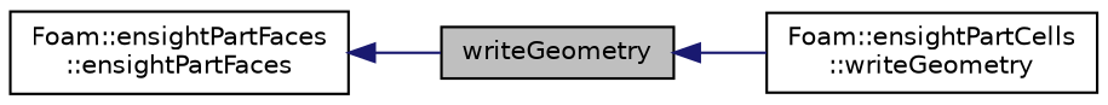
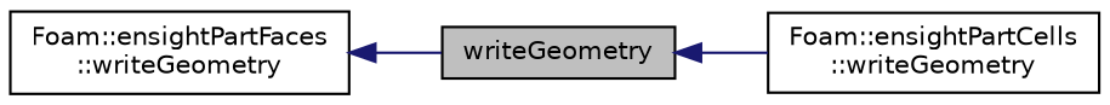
  digraph {
    rankdir=LR
    node [color=black fontname=Helvetica fontsize=10 shape=record]
    edge [color=midnightblue dir=back fontname=Helvetica fontsize=10 labelfontname=Helvetica labelfontsize=10 style=solid]
    n1 [fillcolor=grey75 fontcolor=black height=0.2 label=writeGeometry style=filled width=0.4]
    n2 [height=0.2 label="Foam::ensightPartCells\l::writeGeometry" width=0.4]
-   n3 [height=0.2 label="Foam::ensightPartFaces\l::ensightPartFaces" width=0.4]
+   n3 [height=0.2 label="Foam::ensightPartFaces\l::writeGeometry" width=0.4]
    n1 -> n2
    n3 -> n1
  }
